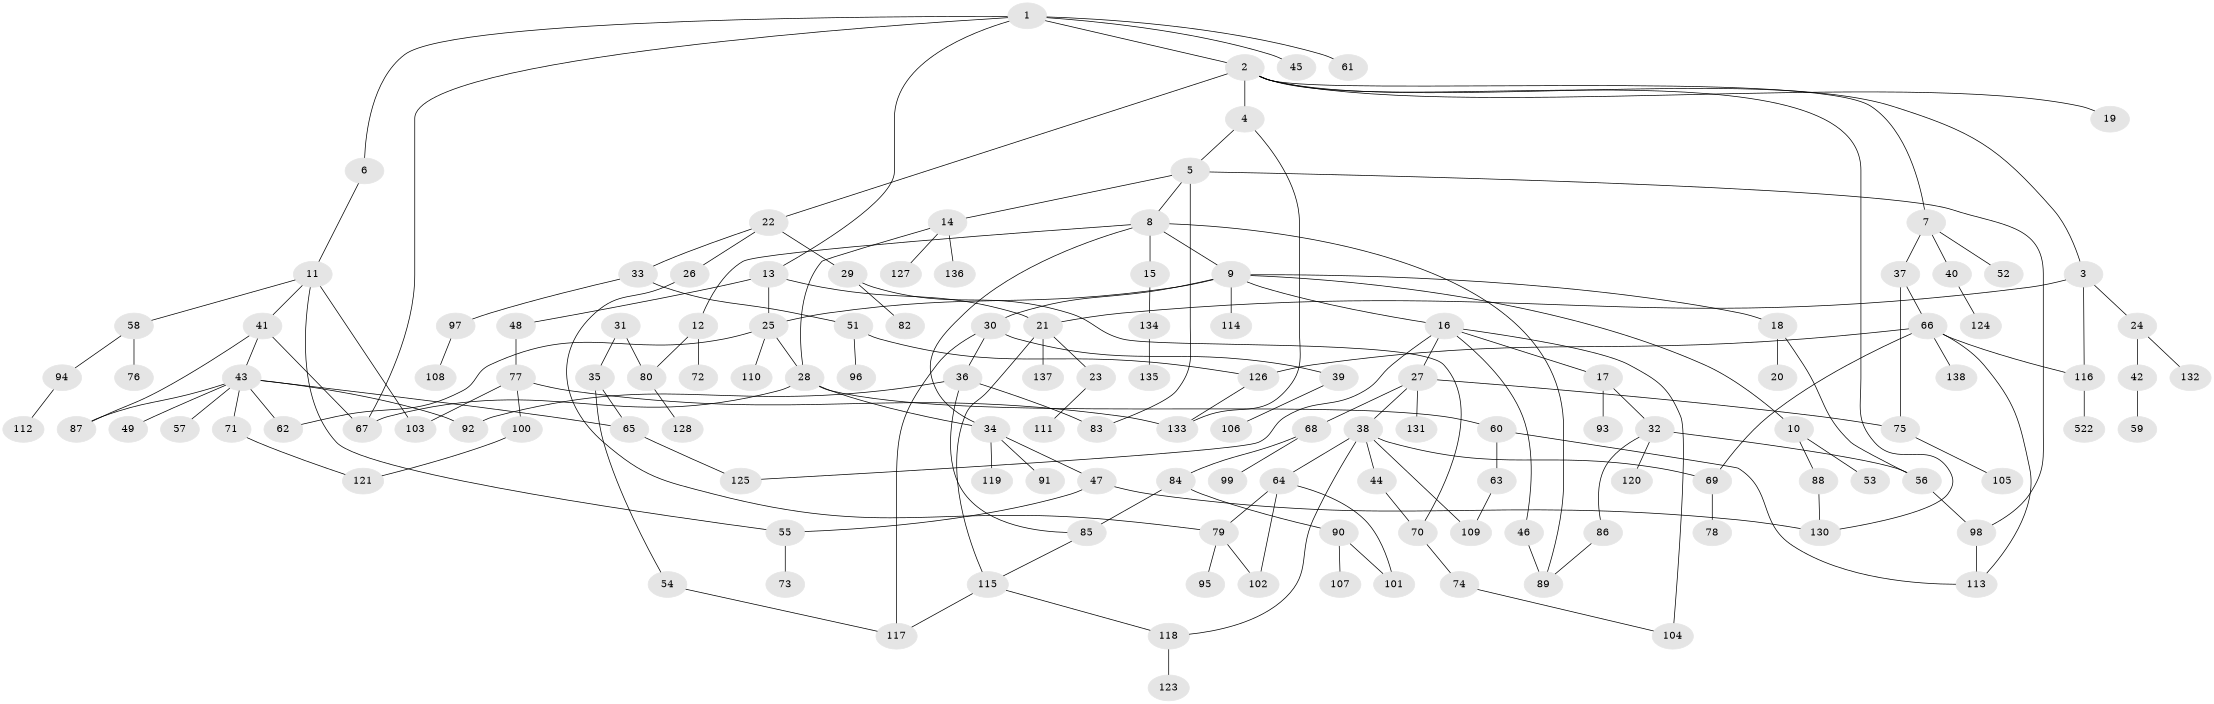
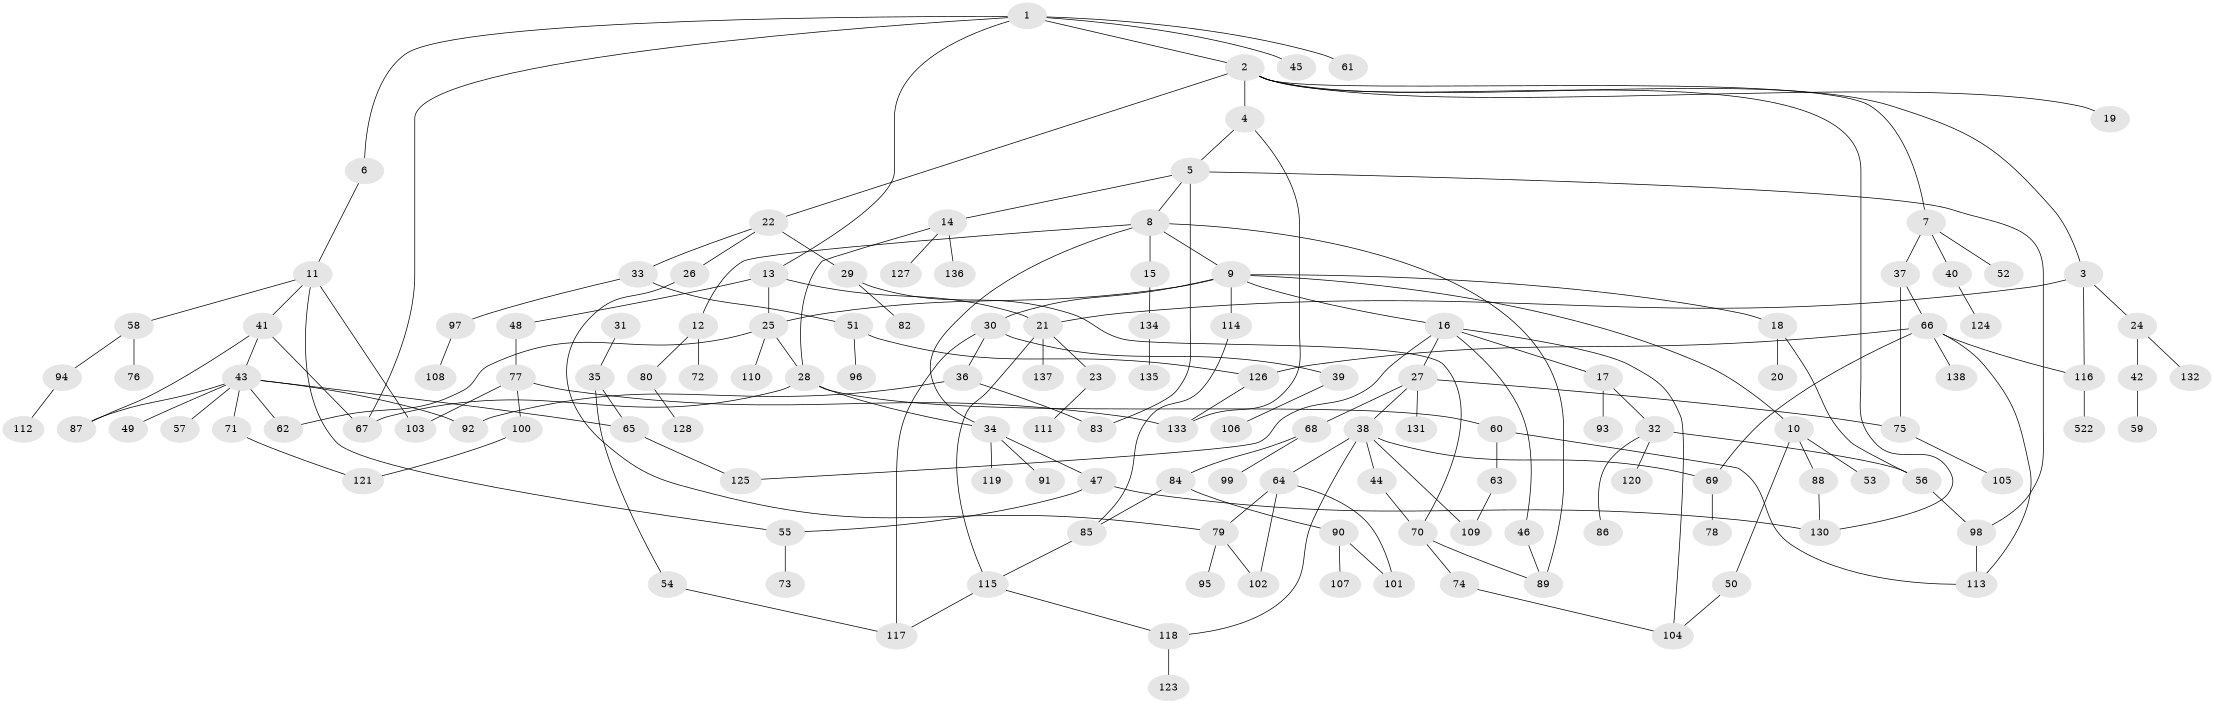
  graph {
    fontname="DejaVu Serif"
    node [color=gray90 fontname="DejaVu Serif" style=filled]
    edge [fontname="DejaVu Serif"]
    1
    2
    6
    13
    45
    61
    67
    3
    4
    7
    19
    22
    130
    11
    21
    25
    48
    24
    116
    5
    133
    37
    40
    52
    26
    29
    33
    23
    115
    137
    42
    132
    n33 [label=522]
    8
    14
    83
    98
    9
    12
    15
    34
    89
    28
    127
    136
    113
    41
    55
    58
    103
    75
    66
    124
    10
    16
    18
    30
    114
    72
    80
    134
    47
    91
    119
+   50
    53
    88
    17
    27
    46
    104
    125
    20
    56
    62
    110
    36
    39
    117
    43
    87
    73
    76
    94
    128
    77
    60
    135
    32
    93
    38
    68
    131
    86
    120
    111
    118
    79
    70
    82
    51
    97
    59
    31
    35
    102
    95
    44
    64
    69
    109
    84
    99
    105
    63
    74
    85
    92
    106
    54
    65
    96
    126
    108
    138
    101
    78
    123
    49
    57
    71
    121
    100
    112
    90
    107
    1 -- 2
    1 -- 6
    1 -- 13
    1 -- 45
    1 -- 61
    1 -- 67
    2 -- 3
    2 -- 4
    2 -- 7
    2 -- 19
    2 -- 22
    2 -- 130
    6 -- 11
    13 -- 21
    13 -- 25
    13 -- 48
    3 -- 21
    3 -- 24
    3 -- 116
    4 -- 5
    4 -- 133
    7 -- 37
    7 -- 40
    7 -- 52
    22 -- 26
    22 -- 29
    22 -- 33
    11 -- 41
    11 -- 55
    11 -- 58
    11 -- 103
    21 -- 23
    21 -- 115
    21 -- 137
    25 -- 28
    25 -- 62
    25 -- 110
    48 -- 77
    24 -- 42
    24 -- 132
    116 -- n33
    5 -- 8
    5 -- 14
    5 -- 83
    5 -- 98
    37 -- 75
    37 -- 66
    40 -- 124
    26 -- 79
    29 -- 70
    29 -- 82
    33 -- 51
    33 -- 97
    23 -- 111
    115 -- 117
    115 -- 118
    42 -- 59
    8 -- 9
    8 -- 12
    8 -- 15
    8 -- 34
    8 -- 89
    14 -- 28
    14 -- 127
    14 -- 136
    98 -- 113
    9 -- 25
    9 -- 10
    9 -- 16
    9 -- 18
    9 -- 30
    9 -- 114
    12 -- 72
    12 -- 80
    15 -- 134
    34 -- 47
    34 -- 91
    34 -- 119
    28 -- 67
    28 -- 34
    28 -- 60
    41 -- 67
    41 -- 43
    41 -- 87
    55 -- 73
    58 -- 76
    58 -- 94
    75 -- 105
    66 -- 116
    66 -- 113
    66 -- 69
    66 -- 126
    66 -- 138
+   10 -- 50
    10 -- 53
    10 -- 88
    16 -- 17
    16 -- 27
    16 -- 46
    16 -- 104
    16 -- 125
    18 -- 20
    18 -- 56
    30 -- 36
    30 -- 39
    30 -- 117
    80 -- 128
    134 -- 135
    47 -- 130
    47 -- 55
+   50 -- 104
    88 -- 130
    17 -- 32
    17 -- 93
    27 -- 75
    27 -- 38
    27 -- 68
    27 -- 131
    46 -- 89
    56 -- 98
    36 -- 83
-   36 -- 85
+   114 -- 85
    36 -- 92
    39 -- 106
    43 -- 62
    43 -- 87
    43 -- 92
    43 -- 65
    43 -- 49
    43 -- 57
    43 -- 71
    94 -- 112
    77 -- 133
    77 -- 103
    77 -- 100
    60 -- 113
    60 -- 63
    32 -- 56
    32 -- 86
    32 -- 120
    38 -- 118
    38 -- 44
    38 -- 64
    38 -- 69
    38 -- 109
    68 -- 84
    68 -- 99
    118 -- 123
    79 -- 102
    79 -- 95
-   86 -- 89
+   70 -- 89
    70 -- 74
    51 -- 96
    51 -- 126
    97 -- 108
-   31 -- 80
    31 -- 35
    35 -- 54
    35 -- 65
    44 -- 70
    64 -- 79
    64 -- 102
    64 -- 101
    69 -- 78
    84 -- 85
    84 -- 90
    63 -- 109
    74 -- 104
    85 -- 115
    54 -- 117
    65 -- 125
    126 -- 133
    71 -- 121
    100 -- 121
    90 -- 101
    90 -- 107
  }
